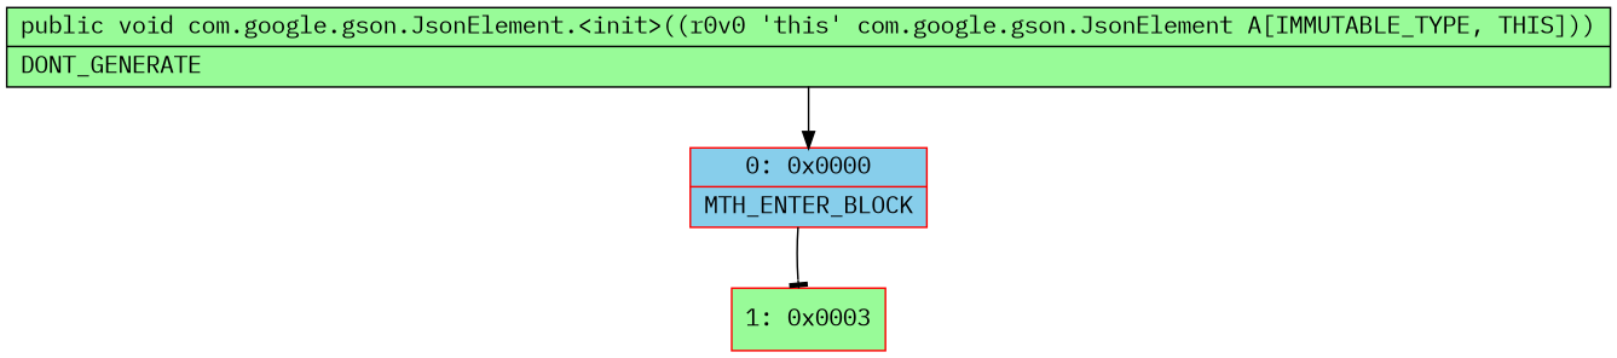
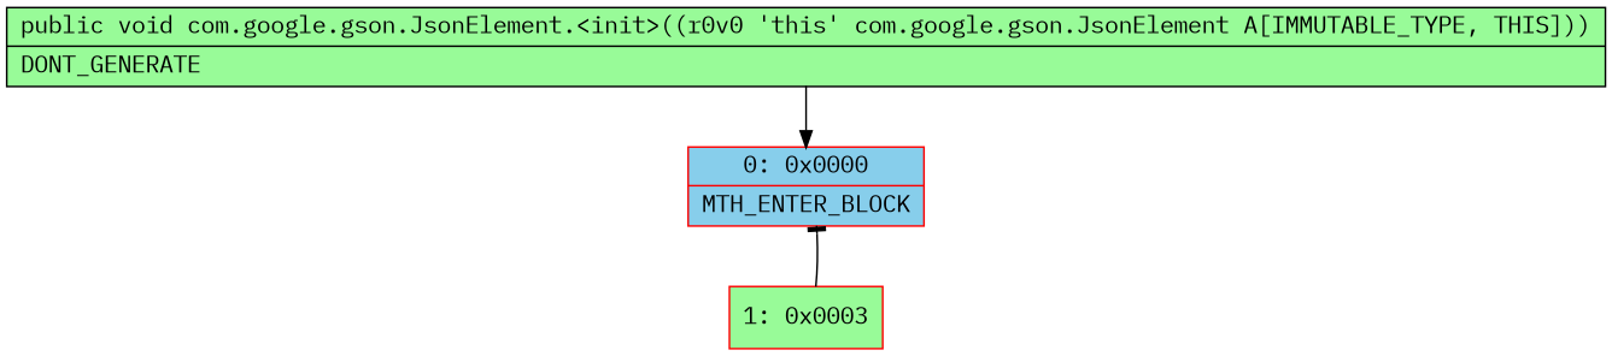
  digraph {
    fontname="IBM Plex Mono"
    node [color=red shape=record style=filled fillcolor=palegreen fontname="IBM Plex Mono"]
    edge [fontname="IBM Plex Mono"]
    n1 [label="{0\:\ 0x0000|MTH_ENTER_BLOCK\l}" fillcolor=skyblue]
    n2 [label="{1\:\ 0x0003}"]
    n3 [label="{public void com.google.gson.JsonElement.\<init\>((r0v0 'this' com.google.gson.JsonElement A[IMMUTABLE_TYPE, THIS]))  | DONT_GENERATE\l}" color=""]
    subgraph cluster_1 {
      label="R(0)"
    }
-   n1 -> n2 [arrowhead=tee]
+   n2 -> n1 [arrowhead=tee]
    n3 -> n1 [arrowhead=normal]
  }
